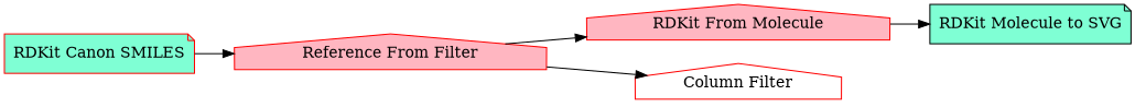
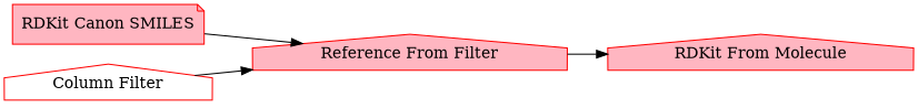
  digraph {
    fontname="DejaVu Serif"
    rankdir=LR
    node [color=red fillcolor=aquamarine fontname="DejaVu Serif" shape=house style=filled]
    edge [fontname="DejaVu Serif"]
-   n1 [label="RDKit Canon SMILES" shape=note]
+   n1 [fillcolor=lightpink label="RDKit Canon SMILES" shape=note]
    n2 [fillcolor=lightpink label="Reference From Filter"]
    n3 [fillcolor=lightpink label="RDKit From Molecule"]
-   n4 [color=black label="RDKit Molecule to SVG" shape=note]
    n5 [fillcolor=white label="Column Filter"]
    n1 -> n2
    n2 -> n3
-   n3 -> n4
-   n2 -> n5
+   n5 -> n2
  }
